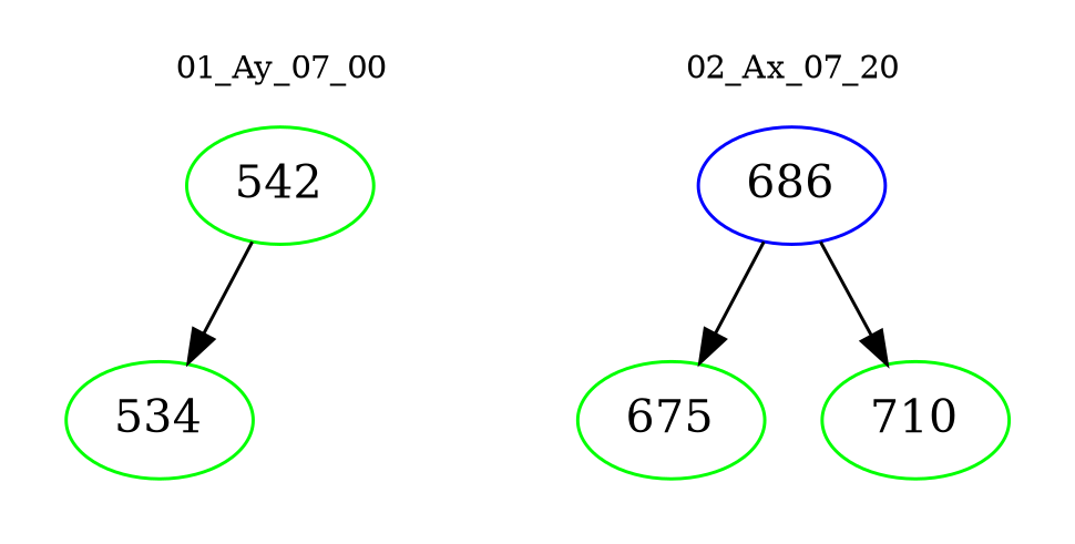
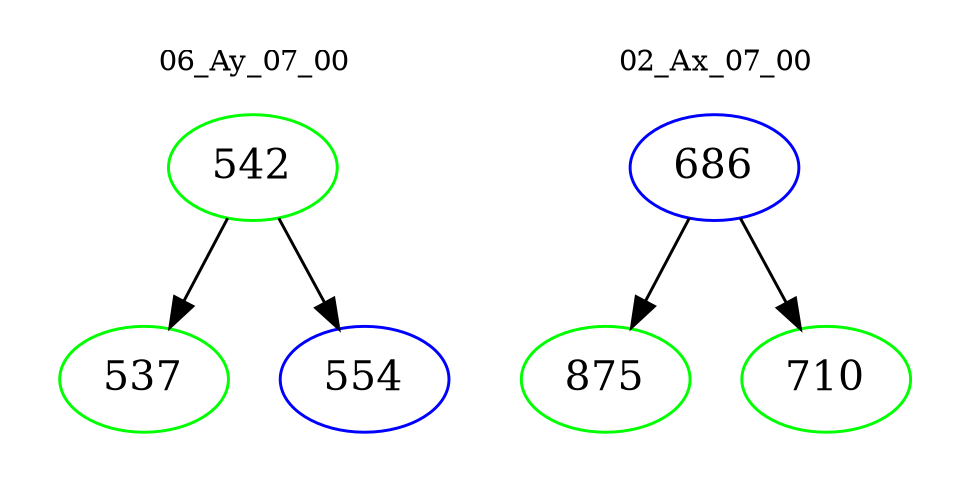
  digraph {
    node [color=green]
    edge [color=black]
    n1 [label=542]
-   n2 [label=534]
+   n2 [label=537]
+   n3 [color=blue label=554]
    n4 [color=blue label=686]
-   n5 [label=675]
+   n5 [label=875]
    n6 [label=710]
    subgraph cluster_1 {
      color=white
      fontsize=10
-     label="01_Ay_07_00"
+     label="06_Ay_07_00"
      n1
      n2
+     n3
    }
    subgraph cluster_2 {
      color=white
      fontsize=10
-     label="02_Ax_07_20"
+     label="02_Ax_07_00"
      n4
      n5
      n6
    }
    n1 -> n2
+   n1 -> n3
    n4 -> n5
    n4 -> n6
  }
